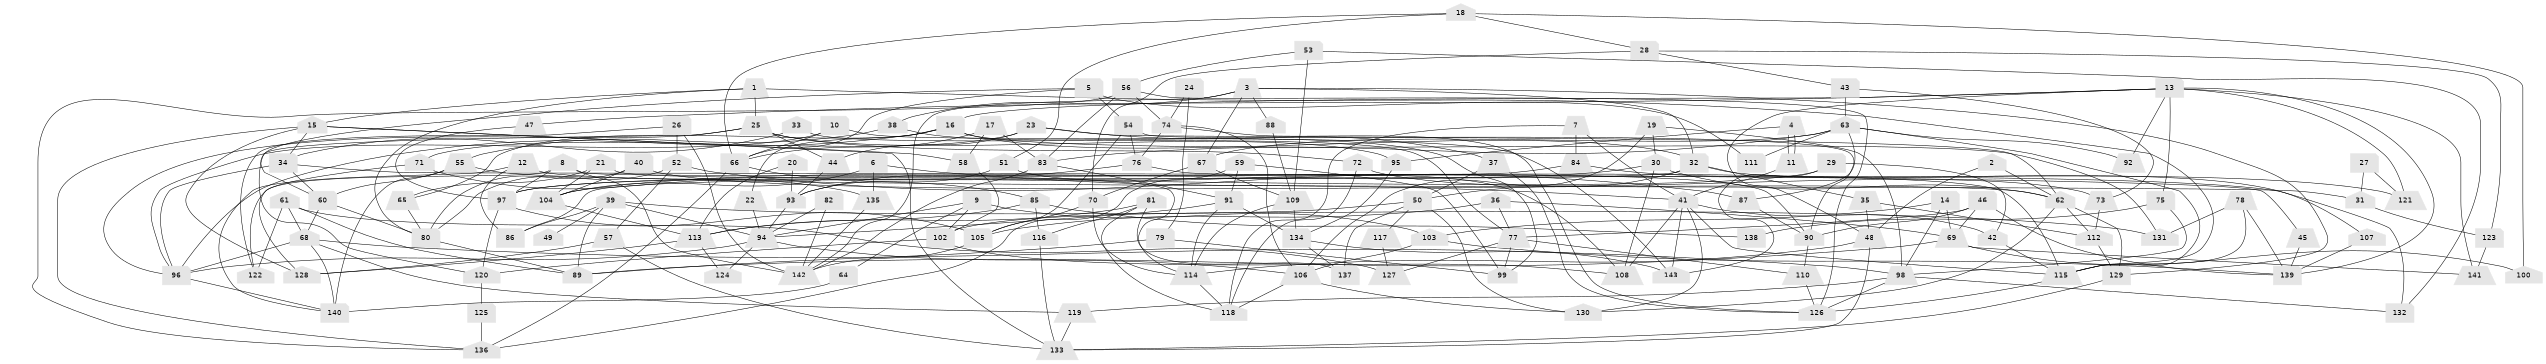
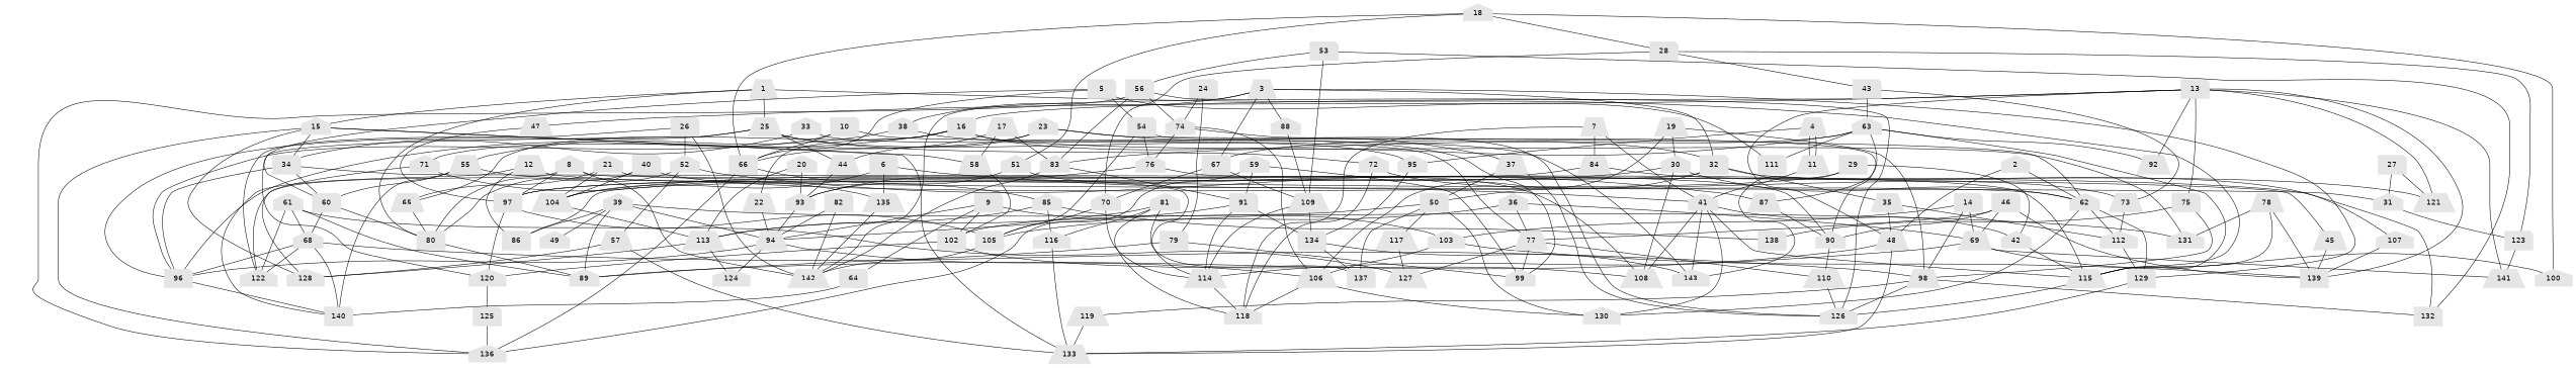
  graph {
    fontname="DejaVu Sans"
    node [color=gray90 fontname="DejaVu Sans" shape=house style=filled]
    edge [fontname="DejaVu Sans"]
    1 [shape=trapezium]
    15
    25 [shape=trapezium]
    80 [shape=note]
    115 [shape=trapezium]
    34 [shape=note]
    58 [shape=trapezium]
    128
    133 [shape=trapezium]
    136
    95
    96 [shape=note]
    44 [shape=trapezium]
    72
    120
    89
    126
    48 [shape=trapezium]
    2
    62
    114 [shape=trapezium]
    129 [shape=note]
    112
    130
    3 [shape=trapezium]
    32 [shape=note]
    38
    67 [shape=note]
    88
    142 [shape=trapezium]
    86 [shape=note]
    35 [shape=trapezium]
    50 [shape=note]
    107
    55 [shape=trapezium]
    99
    70
    109 [shape=trapezium]
    4 [shape=trapezium]
    11 [shape=trapezium]
    41
    134 [shape=note]
    5 [shape=note]
    54 [shape=note]
    60 [shape=note]
    66 [shape=note]
    111 [shape=note]
    105 [shape=note]
    90
    76
    68
    85
    6 [shape=note]
    104 [shape=trapezium]
    135 [shape=trapezium]
    143
    42
    108 [shape=trapezium]
    113 [shape=trapezium]
    7 [shape=trapezium]
    84 [shape=trapezium]
    118
    97 [shape=note]
    121 [shape=trapezium]
    8
    122
    9 [shape=note]
    64 [shape=note]
    94 [shape=trapezium]
    102 [shape=note]
    103
    140 [shape=note]
    106 [shape=trapezium]
    124
    139 [shape=note]
    10 [shape=note]
    12 [shape=trapezium]
    31
    123 [shape=note]
    13 [shape=note]
    16 [shape=note]
    47 [shape=trapezium]
    75 [shape=note]
    92 [shape=trapezium]
    141 [shape=trapezium]
    22 [shape=trapezium]
    65 [shape=trapezium]
    131
    98 [shape=trapezium]
    138 [shape=note]
    14 [shape=note]
    69 [shape=trapezium]
    100
    132 [shape=note]
    119 [shape=trapezium]
    45 [shape=trapezium]
    17 [shape=trapezium]
    83
    91 [shape=note]
    18
    28 [shape=note]
    51
    43 [shape=note]
    93
    19 [shape=trapezium]
    30
    20
    21
    23
    37 [shape=trapezium]
    71
    24 [shape=note]
    74
    79 [shape=note]
    73 [shape=trapezium]
    125 [shape=note]
    26 [shape=note]
    52
    57 [shape=trapezium]
    87 [shape=trapezium]
    27 [shape=note]
    63
    29 [shape=note]
    117 [shape=trapezium]
    137 [shape=note]
    33
    77 [shape=trapezium]
    127 [shape=trapezium]
    110 [shape=trapezium]
    36
    39
    49
    40 [shape=note]
    46 [shape=note]
    53 [shape=note]
    56 [shape=note]
    59
    61
    116
    78 [shape=trapezium]
    81
    82 [shape=note]
    1 -- 15
    1 -- 25
    1 -- 80
    1 -- 115
    15 -- 34
    15 -- 58
    15 -- 128
    15 -- 133
    15 -- 136
    25 -- 95
    25 -- 96
    25 -- 44
    25 -- 72
    25 -- 120
    80 -- 89
    115 -- 126
    34 -- 96
    34 -- 60
    34 -- 45
    58 -- 102
    95 -- 134
    96 -- 140
    44 -- 93
    72 -- 118
    72 -- 73
    120 -- 125
    48 -- 133
    48 -- 114
    2 -- 48
    2 -- 62
    62 -- 129
    62 -- 112
    62 -- 130
    114 -- 118
    129 -- 133
    112 -- 129
    3 -- 129
    3 -- 32
    3 -- 38
    3 -- 67
    3 -- 88
    3 -- 142
    32 -- 86
    32 -- 35
    32 -- 50
    32 -- 107
    38 -- 55
    38 -- 99
    67 -- 70
    67 -- 109
    88 -- 109
    35 -- 48
    35 -- 112
    50 -- 130
    50 -- 102
    50 -- 117
    50 -- 137
    107 -- 139
    55 -- 60
    55 -- 140
    55 -- 132
    70 -- 114
    70 -- 105
    109 -- 114
    109 -- 134
    4 -- 95
    4 -- 11
    4 -- 11
    11 -- 41
    41 -- 115
    41 -- 130
    41 -- 143
    41 -- 42
    41 -- 108
    134 -- 143
    134 -- 137
    5 -- 54
    5 -- 60
    5 -- 66
    5 -- 111
    54 -- 105
    54 -- 90
    54 -- 76
    60 -- 80
    60 -- 68
    66 -- 136
    66 -- 85
    105 -- 142
    90 -- 110
    76 -- 90
    76 -- 93
    68 -- 96
    68 -- 140
    68 -- 98
-   68 -- 119
+   68 -- 122
    85 -- 113
    85 -- 138
    85 -- 116
    6 -- 41
    6 -- 104
    6 -- 135
    104 -- 113
    135 -- 142
    42 -- 115
    113 -- 128
    113 -- 124
    7 -- 41
    7 -- 84
    7 -- 118
    84 -- 97
    84 -- 121
    97 -- 120
    97 -- 105
    8 -- 114
    8 -- 142
    8 -- 97
    8 -- 122
    9 -- 64
    9 -- 94
    9 -- 102
    9 -- 103
    64 -- 140
    94 -- 96
    94 -- 106
    94 -- 124
    102 -- 120
    102 -- 108
    103 -- 106
    103 -- 139
    106 -- 130
    106 -- 118
    10 -- 96
    10 -- 66
    10 -- 143
    12 -- 86
    12 -- 140
    12 -- 31
    31 -- 123
    123 -- 141
    13 -- 48
    13 -- 121
    13 -- 139
    13 -- 16
    13 -- 47
    13 -- 75
    13 -- 92
    13 -- 141
    16 -- 96
    16 -- 32
    16 -- 22
    16 -- 65
    16 -- 131
    47 -- 97
    75 -- 98
    75 -- 138
    22 -- 94
    65 -- 80
    98 -- 126
    98 -- 132
    98 -- 119
    14 -- 103
    14 -- 98
    14 -- 69
    69 -- 89
    69 -- 141
    69 -- 100
    119 -- 133
    45 -- 139
    17 -- 58
    17 -- 66
    17 -- 83
    83 -- 142
    83 -- 91
    91 -- 114
    91 -- 134
    91 -- 94
    18 -- 66
    18 -- 100
    18 -- 28
    18 -- 51
    28 -- 70
    28 -- 123
    28 -- 43
    51 -- 108
    51 -- 93
    43 -- 73
    43 -- 63
    93 -- 94
    19 -- 106
    19 -- 98
    19 -- 30
    30 -- 62
    30 -- 104
    30 -- 108
    20 -- 113
    20 -- 93
    21 -- 115
    21 -- 104
    21 -- 65
    23 -- 44
    23 -- 62
    23 -- 37
    23 -- 71
    37 -- 126
    37 -- 50
    71 -- 128
    71 -- 135
    24 -- 74
    24 -- 79
    74 -- 126
    74 -- 76
    74 -- 106
    79 -- 89
    79 -- 99
    73 -- 112
    125 -- 136
    26 -- 142
    26 -- 122
    26 -- 52
    52 -- 80
    52 -- 57
    52 -- 87
    57 -- 128
    57 -- 133
    87 -- 90
    27 -- 121
    27 -- 31
    63 -- 115
    63 -- 67
    63 -- 111
    63 -- 92
    63 -- 83
    63 -- 87
    29 -- 143
    29 -- 42
    29 -- 97
    117 -- 127
    33 -- 34
    33 -- 77
    77 -- 99
    77 -- 127
    77 -- 110
    110 -- 126
    36 -- 105
    36 -- 69
    36 -- 77
    39 -- 89
    39 -- 86
    39 -- 94
    39 -- 131
    39 -- 49
    40 -- 80
    40 -- 62
    40 -- 104
    46 -- 90
    46 -- 139
    46 -- 69
    46 -- 77
    53 -- 109
    53 -- 132
    53 -- 56
    56 -- 136
    56 -- 126
    56 -- 83
    56 -- 74
    59 -- 136
    59 -- 99
    59 -- 91
    61 -- 89
    61 -- 68
    61 -- 122
    61 -- 127
    116 -- 133
    78 -- 115
    78 -- 139
    78 -- 131
    81 -- 113
    81 -- 118
    81 -- 137
    81 -- 116
    82 -- 142
    82 -- 94
  }
